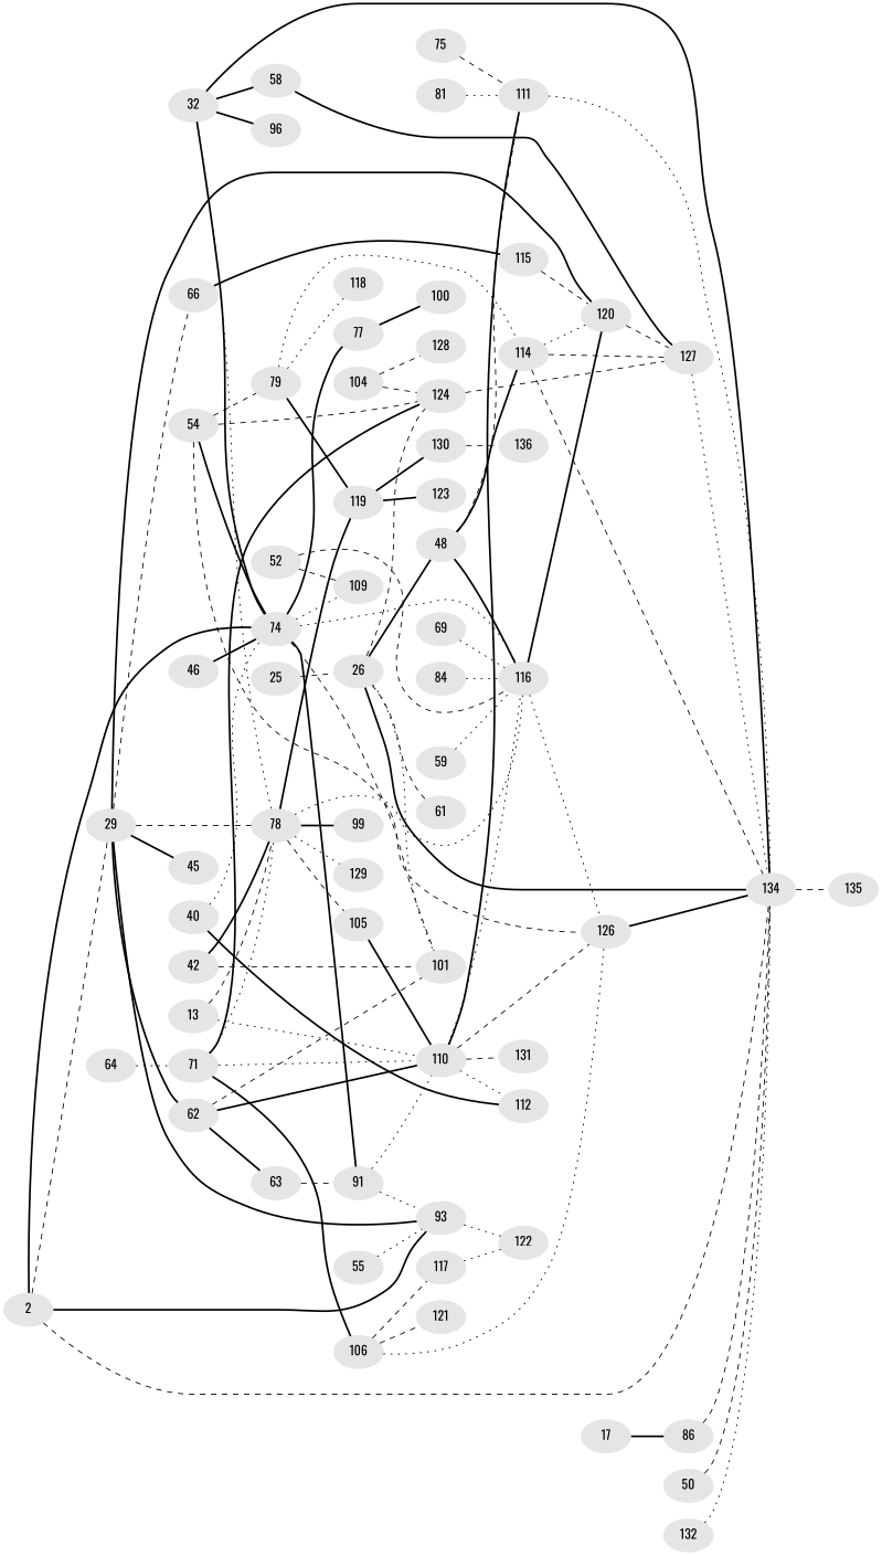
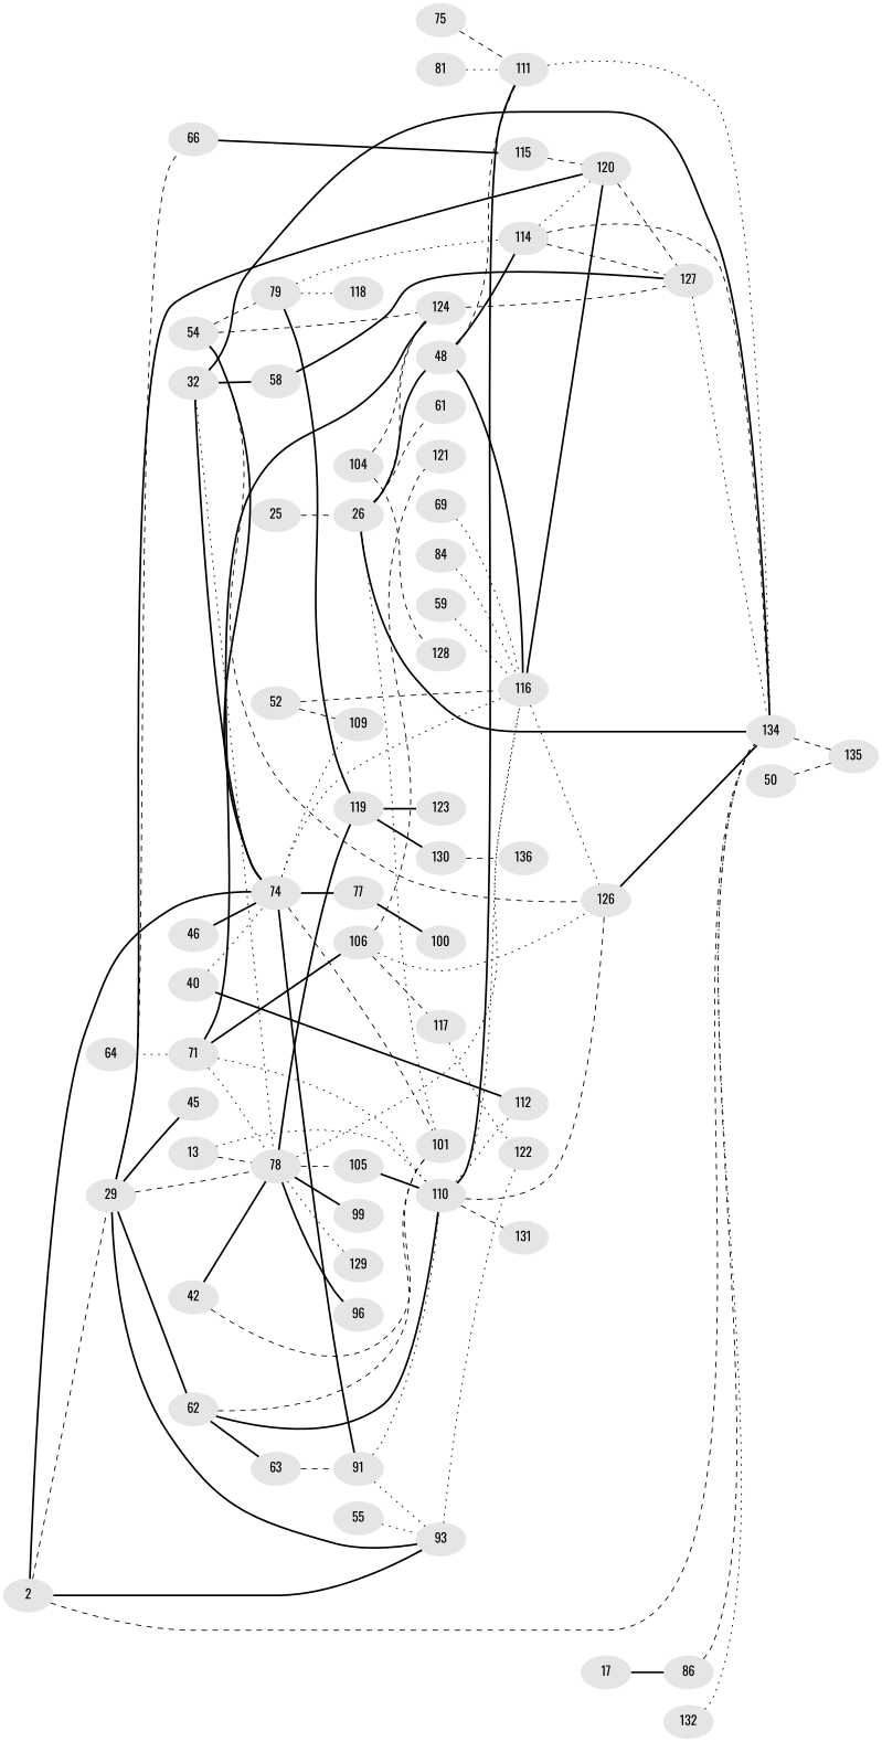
  graph {
    fontname=Oswald
    rankdir=LR
    node [color=gray90 fontname=Oswald style=filled]
    edge [fontname=Oswald style=bold]
    29 [super="+4"]
    93 [super="+8"]
    78 [super="+41+36"]
    45
    62
    66
    120 [super="+22+98"]
    2
    74 [super="+14+5"]
    134 [super="+133+49"]
    101 [super="+90"]
    116 [super="+82+67+107+92"]
    109
    91 [super="+39"]
    77
    122
    135
    96
    99
    105 [super="+70+65+94"]
    119 [super="+85"]
    129
    13
    110 [super="+73+108"]
    112
    111 [super="+60"]
    126 [super="+102+113"]
    131
    26 [super="+23"]
    48 [super="+31"]
    61
    124 [super="+44+83"]
    25
    114 [super="+80"]
    127 [super="+103"]
    63
    115
    58 [super="+34"]
    32
    40 [super="+18"]
    42
    46
    86 [super="+37"]
    n44 [label=17]
    50 [super="+12"]
    52
    54 [super="+24"]
    79
    118
    55
    59
    71 [super="+17+15"]
    106
    64
    69
    117
    121
    100
    75
    123
    130
    81
    84
    104
    128
    136
    132
    29 -- 93
    29 -- 78 [style=dashed weight=3]
    29 -- 45
    29 -- 62
    29 -- 66 [style=dashed]
    29 -- 120
    93 -- 122 [style=dotted]
    78 -- 116 [style=dotted weight=2]
-   32 -- 96
+   78 -- 96
    78 -- 99
    78 -- 105 [style=dashed]
    78 -- 119
    78 -- 129 [style=dotted]
    62 -- 101 [style=dashed]
    62 -- 110
    62 -- 63
    66 -- 115
    120 -- 127 [style=dashed]
    2 -- 29 [style=dashed]
    2 -- 93 [weight=2]
    2 -- 74 [weight=2]
    2 -- 134 [style=dashed weight=2]
    74 -- 101 [style=dashed]
    74 -- 116 [style=dotted weight=3]
    74 -- 109 [style=dotted]
    74 -- 91
    74 -- 77
    134 -- 135 [style=dashed]
    116 -- 120
    116 -- 126 [style=dotted]
    91 -- 93 [style=dotted]
    91 -- 110 [style=dotted]
    77 -- 100
    105 -- 110
    119 -- 123
    119 -- 130
    13 -- 78 [style=dashed]
    13 -- 110 [style=dotted]
    110 -- 116 [style=dotted]
    110 -- 112 [style=dotted]
    110 -- 111
    110 -- 126 [style=dashed]
    110 -- 131 [style=dashed]
    111 -- 134 [style=dotted weight=2]
    126 -- 134
    26 -- 134 [weight=2]
    26 -- 101 [style=dotted]
    26 -- 48 [weight=2]
    26 -- 61 [style=dashed]
    26 -- 124 [style=dashed]
    48 -- 116
    48 -- 111 [style=dashed]
    48 -- 114
    124 -- 127 [style=dashed]
    25 -- 26 [style=dashed]
    114 -- 120 [style=dotted]
    114 -- 134 [style=dashed]
    114 -- 127 [style=dashed]
    127 -- 134 [style=dotted]
    63 -- 91 [style=dashed]
    115 -- 120 [style=dashed]
    58 -- 127
    32 -- 78 [style=dotted]
    32 -- 74
    32 -- 134
    32 -- 58 [weight=2]
    40 -- 74 [style=dotted]
    40 -- 112
    42 -- 78
    42 -- 101 [style=dashed]
    46 -- 74
    86 -- 134 [style=dashed]
    n44 -- 86
-   50 -- 134 [style=dashed]
+   50 -- 135 [style=dashed]
    52 -- 116 [style=dashed]
    52 -- 109 [style=dashed]
    54 -- 74
    54 -- 126 [style=dashed]
    54 -- 124 [style=dashed]
    54 -- 79 [style=dashed weight=2]
    79 -- 119
    79 -- 114 [style=dotted]
    79 -- 118 [style=dotted]
    55 -- 93 [style=dotted]
    59 -- 116 [style=dotted]
    71 -- 78 [style=dotted weight=2]
    71 -- 110 [style=dotted weight=3]
    71 -- 124
    71 -- 106
    106 -- 126 [style=dotted]
    106 -- 117 [style=dashed]
    106 -- 121 [style=dashed]
    64 -- 71 [style=dotted]
    69 -- 116 [style=dotted]
    117 -- 122 [style=dotted]
    75 -- 111 [style=dashed]
    130 -- 136 [style=dashed]
    81 -- 111 [style=dotted]
    84 -- 116 [style=dotted]
    104 -- 124 [style=dashed]
    104 -- 128 [style=dashed]
    132 -- 134 [style=dotted]
  }
